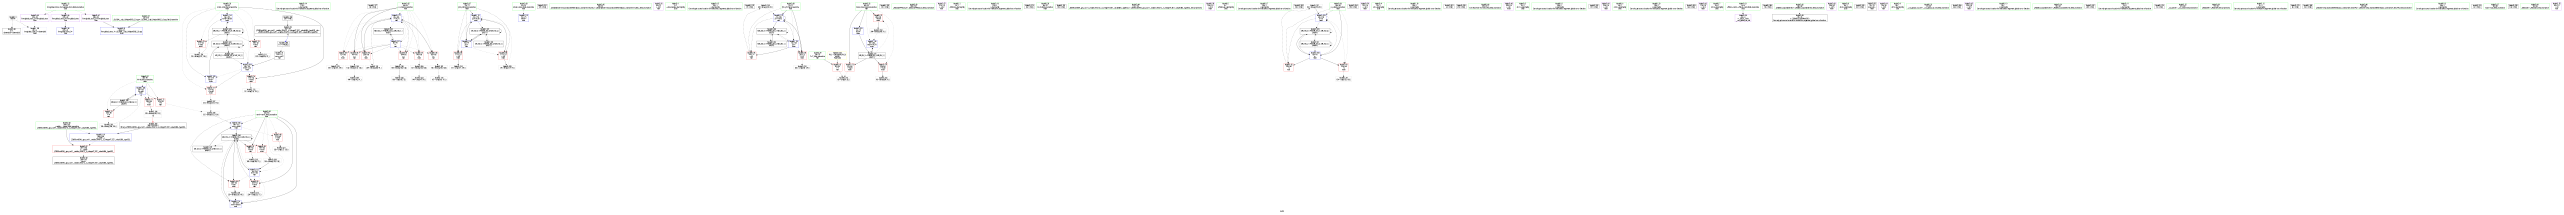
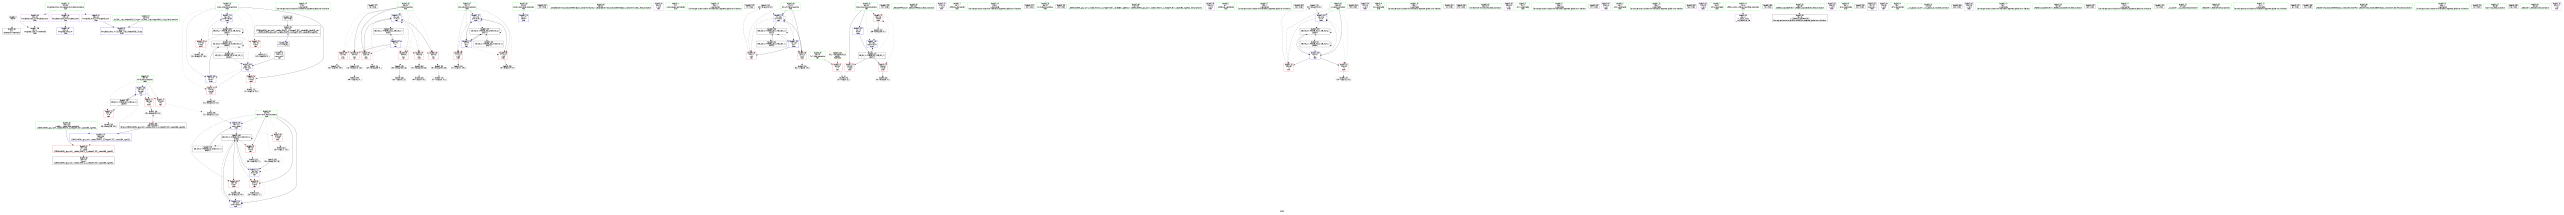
  digraph {
    fontname=Roboto
    label=SVFG
    node [color=green fontname=Roboto shape=record]
    edge [arrowhead=normal fontname=Roboto style=dotted]
    n1 [color=grey label="{NodeID: 0\nNullPtr}"]
    n2 [color=black label="{NodeID: 48\n2\<--3\ndummyVal\<--dummyVal\n}"]
    n3 [color=blue label="{NodeID: 100\n281\<--3\nllvm.global_ctors_2\<--dummyVal\nGlob }" style=dotted]
    n4 [color=red label="{NodeID: 97\n267\<--264\n\<--__x.addr\n_ZSt5floorIiEN9__gnu_cxx11__enable_ifIXsr12__is_integerIT_EE7__valueEdE6__typeES2_\n}"]
    n5 [color=black label="{NodeID: 52\n268\<--267\nconv\<--\n_ZSt5floorIiEN9__gnu_cxx11__enable_ifIXsr12__is_integerIT_EE7__valueEdE6__typeES2_\n}"]
    n6 [label="{NodeID: 14\n110\<--1\n\<--dummyObj\nCan only get source location for instruction, argument, global var or function.}"]
    n7 [color=black label="{NodeID: 277\n96 = PHI()\n}"]
    n8 [color=grey label="{NodeID: 194\n142 = Binary(141, 143, )\n}"]
    n9 [color=grey label="{NodeID: 209\n144 = cmp(142, 91, )\n}"]
    n10 [color=blue label="{NodeID: 111\n70\<--178\nj32\<--inc38\nmain\n}"]
    n11 [color=red label="{NodeID: 93\n171\<--70\n\<--j32\nmain\n}"]
    n12 [color=red label="{NodeID: 94\n177\<--70\n\<--j32\nmain\n}"]
    n13 [color=black label="{NodeID: 247\nMR_18V_3 = PHI(MR_18V_8, MR_18V_2, )\npts\{71 \}\n}"]
    n14 [color=grey label="{NodeID: 214\n172 = cmp(171, 139, )\n}"]
    n15 [color=grey label="{NodeID: 205\n178 = Binary(177, 91, )\n}"]
    n16 [color=blue label="{NodeID: 110\n70\<--91\nj32\<--\nmain\n}"]
    n17 [color=black label="{NodeID: 232\nMR_18V_2 = PHI(MR_18V_3, MR_18V_1, )\npts\{71 \}\n}"]
    n18 [label="{NodeID: 28\n52\<--53\nretval\<--retval_field_insensitive\nmain\n}"]
    n19 [color=blue label="{NodeID: 101\n52\<--75\nretval\<--\nmain\n}"]
    n20 [color=black label="{NodeID: 291\n175 = PHI()\n}"]
    n21 [color=grey label="{NodeID: 208\n125 = Binary(122, 124, )\n}"]
    n22 [color=blue label="{NodeID: 106\n64\<--125\nrem1\<--sub9\nmain\n}"]
    n23 [color=black label="{NodeID: 244\nMR_12V_4 = PHI(MR_12V_9, MR_12V_3, )\npts\{65 \}\n}"]
    n24 [color=red label="{NodeID: 80\n127\<--64\n\<--rem1\nmain\n}"]
    n25 [color=red label="{NodeID: 84\n228\<--64\n\<--rem1\nmain\n}"]
    n26 [color=blue label="{NodeID: 116\n64\<--229\nrem1\<--dec68\nmain\n}"]
    n27 [color=blue label="{NodeID: 112\n64\<--194\nrem1\<--dec\nmain\n}"]
    n28 [color=red label="{NodeID: 83\n223\<--64\n\<--rem1\nmain\n}"]
    n29 [color=red label="{NodeID: 81\n188\<--64\n\<--rem1\nmain\n}"]
-   n30 [color=red label="{NodeID: 82\n193\<--64\n\<--rem1\nmain\n}"]
    n31 [color=black label="{NodeID: 229\nMR_12V_2 = PHI(MR_12V_4, MR_12V_1, )\npts\{65 \}\n}"]
    n32 [color=grey label="{NodeID: 221\n128 = cmp(127, 129, )\n}"]
    n33 [label="{NodeID: 42\n98\<--99\n_ZSt4endlIcSt11char_traitsIcEERSt13basic_ostreamIT_T0_ES6_\<--_ZSt4endlIcSt11char_traitsIcEERSt13basic_ostreamIT_T0_ES6__field_insensitive\n}"]
    n34 [color=grey label="{NodeID: 222\n149 = cmp(147, 91, )\n}"]
    n35 [color=purple label="{NodeID: 56\n95\<--12\n\<--.str.1\nmain\n}"]
    n36 [color=red label="{NodeID: 70\n104\<--58\n\<--N\nmain\n}"]
    n37 [color=grey label="{NodeID: 200\n105 = Binary(106, 104, )\n}"]
    n38 [color=blue label="{NodeID: 103\n58\<--105\nN\<--sub\nmain\n}"]
    n39 [color=red label="{NodeID: 71\n108\<--58\n\<--N\nmain\n}"]
    n40 [color=red label="{NodeID: 72\n122\<--58\n\<--N\nmain\n}"]
    n41 [color=black label="{NodeID: 226\nMR_6V_2 = PHI(MR_6V_3, MR_6V_1, )\npts\{59 \}\n}"]
    n42 [color=grey label="{NodeID: 203\n229 = Binary(228, 195, )\n}"]
    n43 [label="{NodeID: 1\n7\<--1\n__dso_handle\<--dummyObj\nGlob }"]
    n44 [color=blue label="{NodeID: 98\n279\<--23\nllvm.global_ctors_0\<--\nGlob }"]
    n45 [label="{NodeID: 15\n118\<--1\n\<--dummyObj\nCan only get source location for instruction, argument, global var or function.}"]
    n46 [color=black label="{NodeID: 278\n97 = PHI()\n}"]
    n47 [color=grey label="{NodeID: 195\n220 = Binary(219, 91, )\n}"]
    n48 [color=blue label="{NodeID: 115\n72\<--220\nj51\<--inc63\nmain\n}"]
    n49 [color=red label="{NodeID: 95\n203\<--72\n\<--j51\nmain\n}"]
    n50 [color=red label="{NodeID: 96\n219\<--72\n\<--j51\nmain\n}"]
    n51 [color=black label="{NodeID: 248\nMR_20V_3 = PHI(MR_20V_7, MR_20V_2, )\npts\{73 \}\n}"]
    n52 [color=grey label="{NodeID: 210\n204 = cmp(203, 129, )\n}"]
    n53 [color=blue label="{NodeID: 113\n72\<--143\nj51\<--\nmain\n}"]
    n54 [color=black label="{NodeID: 233\nMR_20V_2 = PHI(MR_20V_3, MR_20V_1, )\npts\{73 \}\n}"]
    n55 [color=grey label="{NodeID: 213\n224 = cmp(223, 75, )\n}"]
    n56 [color=grey label="{NodeID: 218\n189 = cmp(188, 75, )\n}"]
    n57 [color=grey label="{NodeID: 204\n194 = Binary(193, 195, )\n}"]
    n58 [label="{NodeID: 29\n54\<--55\nT\<--T_field_insensitive\nmain\n}"]
    n59 [color=red label="{NodeID: 69\n82\<--54\n\<--T\nmain\n}"]
    n60 [color=grey label="{NodeID: 216\n83 = cmp(81, 82, )\n}"]
    n61 [color=black label="{NodeID: 292\n181 = PHI()\n}"]
    n62 [label="{NodeID: 43\n100\<--101\n_ZNSolsEPFRSoS_E\<--_ZNSolsEPFRSoS_E_field_insensitive\n}"]
    n63 [color=purple label="{NodeID: 57\n131\<--14\n\<--.str.2\nmain\n}"]
    n64 [color=grey label="{NodeID: 196\n109 = Binary(108, 110, )\n|{<s0>10}}"]
    n65 [color=black label="{NodeID: 297\n263 = PHI(109, )\n0th arg _ZSt5floorIiEN9__gnu_cxx11__enable_ifIXsr12__is_integerIT_EE7__valueEdE6__typeES2_ }"]
    n66 [color=blue label="{NodeID: 119\n264\<--263\n__x.addr\<--__x\n_ZSt5floorIiEN9__gnu_cxx11__enable_ifIXsr12__is_integerIT_EE7__valueEdE6__typeES2_\n}"]
    n67 [color=red label="{NodeID: 85\n137\<--66\n\<--i\nmain\n}"]
    n68 [color=grey label="{NodeID: 219\n138 = cmp(137, 139, )\n}"]
    n69 [label="{NodeID: 2\n8\<--1\n_ZSt3cin\<--dummyObj\nGlob }"]
    n70 [color=blue label="{NodeID: 99\n280\<--24\nllvm.global_ctors_1\<--_GLOBAL__sub_I_Marjan0003_2_0.cpp\nGlob }"]
    n71 [label="{NodeID: 16\n129\<--1\n\<--dummyObj\nCan only get source location for instruction, argument, global var or function.}"]
    n72 [color=black label="{NodeID: 279\n102 = PHI()\n}"]
    n73 [label="{NodeID: 30\n56\<--57\nD\<--D_field_insensitive\nmain\n}"]
    n74 [color=black label="{NodeID: 293\n192 = PHI()\n}"]
    n75 [label="{NodeID: 44\n112\<--113\n_ZSt5floorIiEN9__gnu_cxx11__enable_ifIXsr12__is_integerIT_EE7__valueEdE6__typeES2_\<--_ZSt5floorIiEN9__gnu_cxx11__enable_ifIXsr12__is_integerIT_EE7__valueEdE6__typeES2__field_insensitive\n}"]
    n76 [color=purple label="{NodeID: 58\n156\<--16\n\<--.str.3\nmain\n}"]
    n77 [color=red label="{NodeID: 86\n141\<--66\n\<--i\nmain\n}"]
    n78 [label="{NodeID: 3\n9\<--1\n_ZSt4cout\<--dummyObj\nGlob }"]
    n79 [label="{NodeID: 17\n139\<--1\n\<--dummyObj\nCan only get source location for instruction, argument, global var or function.}"]
    n80 [color=black label="{NodeID: 280\n103 = PHI()\n}"]
    n81 [color=grey label="{NodeID: 197\n160 = Binary(159, 91, )\n}"]
    n82 [color=blue label="{NodeID: 109\n68\<--160\nj\<--inc\nmain\n}"]
    n83 [color=red label="{NodeID: 91\n153\<--68\n\<--j\nmain\n}"]
    n84 [color=red label="{NodeID: 92\n159\<--68\n\<--j\nmain\n}"]
    n85 [color=black label="{NodeID: 235\nMR_16V_8 = PHI(MR_16V_7, MR_16V_3, )\npts\{69 \}\n}"]
    n86 [color=grey label="{NodeID: 217\n154 = cmp(153, 139, )\n}"]
    n87 [color=blue label="{NodeID: 108\n68\<--91\nj\<--\nmain\n}"]
    n88 [color=black label="{NodeID: 231\nMR_16V_2 = PHI(MR_16V_3, MR_16V_1, )\npts\{69 \}\n}"]
    n89 [color=blue label="{NodeID: 114\n62\<--212\nrem3\<--dec58\nmain\n}"]
    n90 [color=black label="{NodeID: 249\nMR_10V_7 = PHI(MR_10V_9, MR_10V_6, )\npts\{63 \}\n}"]
    n91 [color=red label="{NodeID: 78\n206\<--62\n\<--rem3\nmain\n}"]
    n92 [color=red label="{NodeID: 79\n211\<--62\n\<--rem3\nbasic\n}"]
    n93 [color=black label="{NodeID: 243\nMR_10V_6 = PHI(MR_10V_10, MR_10V_5, )\npts\{63 \}\n}"]
    n94 [color=grey label="{NodeID: 211\n207 = cmp(206, 75, )\n}"]
    n95 [color=grey label="{NodeID: 193\n212 = Binary(211, 195, )\n}"]
    n96 [color=black label="{NodeID: 228\nMR_10V_2 = PHI(MR_10V_6, MR_10V_1, )\npts\{63 \}\n}"]
    n97 [label="{NodeID: 31\n58\<--59\nN\<--N_field_insensitive\nmain\n}"]
    n98 [color=black label="{NodeID: 294\n199 = PHI()\n}"]
    n99 [label="{NodeID: 45\n264\<--265\n__x.addr\<--__x.addr_field_insensitive\n_ZSt5floorIiEN9__gnu_cxx11__enable_ifIXsr12__is_integerIT_EE7__valueEdE6__typeES2_\n}"]
    n100 [color=purple label="{NodeID: 59\n191\<--16\n\<--.str.3\nmain\n}"]
    n101 [color=red label="{NodeID: 73\n81\<--60\n\<--tnum\nmain\n}"]
    n102 [color=red label="{NodeID: 87\n146\<--66\n\<--i\nmain\n}"]
    n103 [color=grey label="{NodeID: 206\n147 = Binary(146, 148, )\n}"]
    n104 [label="{NodeID: 4\n10\<--1\n.str\<--dummyObj\nGlob }"]
    n105 [label="{NodeID: 18\n143\<--1\n\<--dummyObj\nCan only get source location for instruction, argument, global var or function.}"]
    n106 [color=black label="{NodeID: 281\n34 = PHI()\n}"]
    n107 [color=grey label="{NodeID: 198\n185 = Binary(184, 143, )\n}"]
    n108 [color=grey label="{NodeID: 220\n186 = cmp(185, 75, )\n}"]
    n109 [label="{NodeID: 32\n60\<--61\ntnum\<--tnum_field_insensitive\nmain\n}"]
    n110 [color=red label="{NodeID: 74\n89\<--60\n\<--tnum\nmain\n}"]
    n111 [color=red label="{NodeID: 75\n243\<--60\n\<--tnum\nmain\n}"]
    n112 [color=blue label="{NodeID: 102\n60\<--75\ntnum\<--\nmain\n}"]
    n113 [color=blue label="{NodeID: 118\n60\<--244\ntnum\<--inc78\nmain\n}"]
    n114 [color=grey label="{NodeID: 202\n90 = Binary(89, 91, )\n}"]
    n115 [color=grey label="{NodeID: 192\n244 = Binary(243, 91, )\n}"]
    n116 [color=black label="{NodeID: 227\nMR_8V_3 = PHI(MR_8V_4, MR_8V_2, )\npts\{61 \}\n}"]
    n117 [color=black label="{NodeID: 295\n210 = PHI()\n}"]
    n118 [color=grey label="{NodeID: 212\n117 = cmp(116, 118, )\n}"]
    n119 [label="{NodeID: 46\n270\<--271\nllvm.floor.f64\<--llvm.floor.f64_field_insensitive\n}"]
    n120 [color=purple label="{NodeID: 60\n209\<--16\n\<--.str.3\nmain\n}"]
    n121 [color=yellow label="{NodeID: 254\n4V_1 = ENCHI(MR_4V_0)\npts\{55 \}\nFun[main]}" style=double]
    n122 [color=red label="{NodeID: 88\n165\<--66\n\<--i\nmain\n}"]
    n123 [color=grey label="{NodeID: 201\n166 = Binary(165, 148, )\n}"]
    n124 [color=grey label="{NodeID: 215\n167 = cmp(166, 110, )\n}"]
    n125 [label="{NodeID: 5\n12\<--1\n.str.1\<--dummyObj\nGlob }"]
    n126 [label="{NodeID: 19\n148\<--1\n\<--dummyObj\nCan only get source location for instruction, argument, global var or function.}"]
    n127 [color=black label="{NodeID: 282\n157 = PHI()\n}"]
    n128 [color=grey label="{NodeID: 199\n239 = Binary(238, 91, )\n}"]
    n129 [color=blue label="{NodeID: 117\n66\<--239\ni\<--inc75\nmain\n}"]
    n130 [color=red label="{NodeID: 89\n184\<--66\n\<--i\nmain\n}"]
    n131 [color=red label="{NodeID: 90\n238\<--66\n\<--i\nmain\n}"]
    n132 [color=black label="{NodeID: 230\nMR_14V_2 = PHI(MR_14V_4, MR_14V_1, )\npts\{67 \}\n}"]
    n133 [color=blue label="{NodeID: 107\n66\<--91\ni\<--\nmain\n}"]
    n134 [label="{NodeID: 33\n62\<--63\nrem3\<--rem3_field_insensitive\nmain\n}"]
    n135 [color=red label="{NodeID: 76\n116\<--62\n\<--rem3\nmain\n}"]
    n136 [color=red label="{NodeID: 77\n123\<--62\n\<--rem3\nmain\n}"]
    n137 [color=blue label="{NodeID: 104\n62\<--114\nrem3\<--conv\nmain\n}"]
    n138 [color=blue label="{NodeID: 105\n62\<--118\nrem3\<--\nmain\n}"]
    n139 [color=grey label="{NodeID: 207\n124 = Binary(123, 110, )\n}"]
    n140 [color=black label="{NodeID: 296\n269 = PHI()\n}"]
    n141 [color=black label="{NodeID: 53\n262\<--269\n_ZSt5floorIiEN9__gnu_cxx11__enable_ifIXsr12__is_integerIT_EE7__valueEdE6__typeES2__ret\<--\n_ZSt5floorIiEN9__gnu_cxx11__enable_ifIXsr12__is_integerIT_EE7__valueEdE6__typeES2_\n|{<s0>10}}"]
    n142 [color=black label="{NodeID: 288\n111 = PHI(262, )\n}"]
    n143 [color=black label="{NodeID: 51\n114\<--111\nconv\<--call7\nmain\n}"]
    n144 [label="{NodeID: 47\n24\<--275\n_GLOBAL__sub_I_Marjan0003_2_0.cpp\<--_GLOBAL__sub_I_Marjan0003_2_0.cpp_field_insensitive\n}"]
    n145 [color=purple label="{NodeID: 61\n226\<--16\n\<--.str.3\nmain\n}"]
    n146 [label="{NodeID: 6\n14\<--1\n.str.2\<--dummyObj\nGlob }"]
    n147 [label="{NodeID: 20\n195\<--1\n\<--dummyObj\nCan only get source location for instruction, argument, global var or function.}"]
    n148 [color=black label="{NodeID: 283\n163 = PHI()\n}"]
    n149 [label="{NodeID: 34\n64\<--65\nrem1\<--rem1_field_insensitive\nmain\n}"]
    n150 [color=purple label="{NodeID: 62\n174\<--18\n\<--.str.4\nmain\n}"]
    n151 [label="{NodeID: 7\n16\<--1\n.str.3\<--dummyObj\nGlob }"]
    n152 [label="{NodeID: 21\n4\<--6\n_ZStL8__ioinit\<--_ZStL8__ioinit_field_insensitive\nGlob }"]
    n153 [color=purple label="{NodeID: 54\n33\<--4\n\<--_ZStL8__ioinit\n__cxx_global_var_init\n}"]
    n154 [color=black label="{NodeID: 284\n216 = PHI()\n}"]
    n155 [label="{NodeID: 35\n66\<--67\ni\<--i_field_insensitive\nmain\n}"]
    n156 [color=black label="{NodeID: 49\n35\<--36\n\<--_ZNSt8ios_base4InitD1Ev\nCan only get source location for instruction, argument, global var or function.}"]
    n157 [color=purple label="{NodeID: 63\n198\<--20\n\<--.str.5\nmain\n}"]
    n158 [label="{NodeID: 8\n18\<--1\n.str.4\<--dummyObj\nGlob }"]
    n159 [label="{NodeID: 22\n22\<--26\nllvm.global_ctors\<--llvm.global_ctors_field_insensitive\nGlob }"]
    n160 [color=purple label="{NodeID: 66\n279\<--22\nllvm.global_ctors_0\<--llvm.global_ctors\nGlob }"]
    n161 [color=purple label="{NodeID: 67\n280\<--22\nllvm.global_ctors_1\<--llvm.global_ctors\nGlob }"]
    n162 [color=purple label="{NodeID: 68\n281\<--22\nllvm.global_ctors_2\<--llvm.global_ctors\nGlob }"]
    n163 [color=black label="{NodeID: 285\n227 = PHI()\n}"]
    n164 [label="{NodeID: 36\n68\<--69\nj\<--j_field_insensitive\nmain\n}"]
    n165 [color=black label="{NodeID: 50\n51\<--75\nmain_ret\<--\nmain\n}"]
    n166 [color=purple label="{NodeID: 64\n215\<--20\n\<--.str.5\nmain\n}"]
    n167 [label="{NodeID: 9\n20\<--1\n.str.5\<--dummyObj\nGlob }"]
    n168 [label="{NodeID: 23\n27\<--28\n__cxx_global_var_init\<--__cxx_global_var_init_field_insensitive\n}"]
    n169 [color=black label="{NodeID: 286\n233 = PHI()\n}"]
    n170 [label="{NodeID: 37\n70\<--71\nj32\<--j32_field_insensitive\nmain\n}"]
    n171 [color=purple label="{NodeID: 65\n232\<--20\n\<--.str.5\nmain\n}"]
    n172 [label="{NodeID: 10\n23\<--1\n\<--dummyObj\nCan only get source location for instruction, argument, global var or function.}"]
    n173 [label="{NodeID: 24\n31\<--32\n_ZNSt8ios_base4InitC1Ev\<--_ZNSt8ios_base4InitC1Ev_field_insensitive\n}"]
    n174 [color=black label="{NodeID: 287\n235 = PHI()\n}"]
    n175 [label="{NodeID: 38\n72\<--73\nj51\<--j51_field_insensitive\nmain\n}"]
    n176 [label="{NodeID: 11\n75\<--1\n\<--dummyObj\nCan only get source location for instruction, argument, global var or function.}"]
    n177 [color=black label="{NodeID: 274\n76 = PHI()\n}"]
    n178 [label="{NodeID: 25\n37\<--38\n__cxa_atexit\<--__cxa_atexit_field_insensitive\n}"]
    n179 [label="{NodeID: 39\n77\<--78\n_ZNSirsERi\<--_ZNSirsERi_field_insensitive\n}"]
    n180 [label="{NodeID: 12\n91\<--1\n\<--dummyObj\nCan only get source location for instruction, argument, global var or function.}"]
    n181 [color=black label="{NodeID: 275\n86 = PHI()\n}"]
    n182 [label="{NodeID: 26\n36\<--42\n_ZNSt8ios_base4InitD1Ev\<--_ZNSt8ios_base4InitD1Ev_field_insensitive\n}"]
    n183 [color=black label="{NodeID: 289\n132 = PHI()\n}"]
    n184 [label="{NodeID: 40\n87\<--88\n_ZStlsISt11char_traitsIcEERSt13basic_ostreamIcT_ES5_PKc\<--_ZStlsISt11char_traitsIcEERSt13basic_ostreamIcT_ES5_PKc_field_insensitive\n}"]
    n185 [label="{NodeID: 13\n106\<--1\n\<--dummyObj\nCan only get source location for instruction, argument, global var or function.}"]
    n186 [color=black label="{NodeID: 276\n92 = PHI()\n}"]
    n187 [label="{NodeID: 27\n49\<--50\nmain\<--main_field_insensitive\n}"]
    n188 [color=black label="{NodeID: 290\n133 = PHI()\n}"]
    n189 [label="{NodeID: 41\n93\<--94\n_ZNSolsEi\<--_ZNSolsEi_field_insensitive\n}"]
    n190 [color=purple label="{NodeID: 55\n85\<--10\n\<--.str\nmain\n}"]
    n1 -> n2 [arrowhead=diamond style=dashed]
    n1 -> n3 [arrowhead=diamond style=dashed]
    n4 -> n5
    n8 -> n9 [arrowhead=diamond]
    n10 -> n10
    n10 -> n11 [style=dashed]
    n10 -> n12 [arrowhead=diamond style=solid]
    n10 -> n13 [arrowhead=diamond style=dashed]
    n11 -> n14 [arrowhead=diamond style=solid]
    n12 -> n15 [style=solid]
    n13 -> n13 [style=solid]
    n13 -> n16 [arrowhead=diamond style=solid]
    n13 -> n17 [style=dashed]
    n15 -> n10
    n16 -> n10 [arrowhead=diamond style=solid]
    n16 -> n11
    n16 -> n12 [arrowhead=diamond]
    n16 -> n13 [arrowhead=diamond style=solid]
    n17 -> n13 [style=dashed]
    n18 -> n19 [style=dashed]
    n21 -> n22 [style=dashed]
    n22 -> n23 [arrowhead=diamond style=solid]
    n22 -> n24
    n23 -> n23 [arrowhead=diamond style=dashed]
    n23 -> n25 [arrowhead=diamond style=solid]
    n23 -> n26 [arrowhead=diamond style=dashed]
    n23 -> n27 [style=solid]
    n23 -> n28 [arrowhead=diamond style=dashed]
    n23 -> n29 [style=dashed]
-   n23 -> n30 [style=dashed]
    n23 -> n31 [arrowhead=diamond]
    n24 -> n32 [arrowhead=diamond style=dashed]
    n25 -> n42 [arrowhead=diamond style=dashed]
    n26 -> n23 [arrowhead=diamond style=solid]
    n27 -> n23 [arrowhead=diamond]
    n27 -> n25
    n27 -> n26 [arrowhead=diamond]
    n27 -> n28 [arrowhead=diamond]
    n28 -> n55
    n29 -> n56 [style=dashed]
-   n30 -> n57 [arrowhead=diamond style=dashed]
    n31 -> n22 [arrowhead=diamond style=solid]
    n36 -> n37
    n37 -> n38
    n38 -> n39
    n38 -> n40 [style=dashed]
    n38 -> n41 [arrowhead=diamond style=solid]
    n39 -> n64 [style=solid]
    n40 -> n21
    n41 -> n36 [arrowhead=diamond style=dashed]
    n41 -> n38 [arrowhead=diamond style=dashed]
    n42 -> n26 [arrowhead=diamond]
    n47 -> n48
    n48 -> n48 [style=solid]
    n48 -> n49 [arrowhead=diamond style=solid]
    n48 -> n50 [style=dashed]
    n48 -> n51 [style=solid]
    n49 -> n52 [arrowhead=diamond]
    n50 -> n47 [style=dashed]
    n51 -> n51
    n51 -> n53
    n51 -> n54 [arrowhead=diamond]
    n53 -> n48 [style=dashed]
    n53 -> n49 [arrowhead=diamond]
    n53 -> n50 [style=solid]
    n53 -> n51 [style=dashed]
    n54 -> n51 [style=solid]
    n57 -> n27 [arrowhead=diamond style=solid]
    n58 -> n59 [style=solid]
    n59 -> n60 [style=dashed]
    n64 -> n65 [color=red style=solid tailport=s0]
    n65 -> n66 [style=solid]
    n66 -> n4
    n67 -> n68
    n77 -> n8
    n81 -> n82 [style=solid]
    n82 -> n82 [arrowhead=diamond style=dashed]
    n82 -> n83
    n82 -> n84 [style=dashed]
    n82 -> n85 [arrowhead=diamond style=dashed]
    n83 -> n86 [arrowhead=diamond style=dashed]
    n84 -> n81 [arrowhead=diamond style=dashed]
    n85 -> n85 [style=dashed]
    n85 -> n87 [arrowhead=diamond style=solid]
    n85 -> n88
    n87 -> n82 [style=dashed]
    n87 -> n83 [arrowhead=diamond style=solid]
    n87 -> n84 [style=solid]
    n87 -> n85 [style=dashed]
    n88 -> n85
    n88 -> n87 [style=dashed]
    n88 -> n88 [arrowhead=diamond style=solid]
    n89 -> n90 [arrowhead=diamond style=dashed]
    n90 -> n89 [arrowhead=diamond]
    n90 -> n90 [arrowhead=diamond style=solid]
    n90 -> n91 [style=dashed]
    n90 -> n92 [style=dashed]
    n90 -> n93
    n91 -> n94
    n92 -> n95 [style=dashed]
    n93 -> n90 [arrowhead=diamond style=dashed]
    n93 -> n93
    n93 -> n96 [arrowhead=diamond style=solid]
    n95 -> n89 [arrowhead=diamond style=dashed]
    n96 -> n137 [style=dashed]
    n97 -> n36 [arrowhead=diamond]
    n97 -> n38 [arrowhead=diamond]
    n97 -> n39 [arrowhead=diamond style=dashed]
    n97 -> n40 [style=dashed]
    n99 -> n4 [arrowhead=diamond style=solid]
    n99 -> n66 [arrowhead=diamond]
    n101 -> n60
    n102 -> n103 [arrowhead=diamond style=dashed]
    n103 -> n34
    n107 -> n108 [style=solid]
    n109 -> n101 [arrowhead=diamond style=solid]
    n109 -> n110
    n109 -> n111 [style=dashed]
    n109 -> n112 [arrowhead=diamond style=solid]
    n109 -> n113
    n110 -> n114 [arrowhead=diamond style=solid]
    n111 -> n115 [style=solid]
    n112 -> n116 [arrowhead=diamond style=solid]
    n113 -> n116
    n115 -> n113
    n116 -> n101 [style=solid]
    n116 -> n110 [style=solid]
    n116 -> n111 [arrowhead=diamond]
    n116 -> n113 [arrowhead=diamond style=solid]
    n121 -> n59 [style=solid]
    n122 -> n123 [arrowhead=diamond]
    n123 -> n124 [style=dashed]
    n128 -> n129 [arrowhead=diamond style=dashed]
    n129 -> n67 [arrowhead=diamond]
    n129 -> n77
    n129 -> n102 [style=dashed]
    n129 -> n122 [arrowhead=diamond style=solid]
    n129 -> n129 [arrowhead=diamond style=dashed]
    n129 -> n130 [style=dashed]
    n129 -> n131 [arrowhead=diamond style=solid]
    n129 -> n132 [arrowhead=diamond]
    n130 -> n107 [arrowhead=diamond]
    n131 -> n128 [arrowhead=diamond]
    n132 -> n133
    n133 -> n67
    n133 -> n77 [style=solid]
    n133 -> n102 [arrowhead=diamond style=dashed]
    n133 -> n122
    n133 -> n129 [arrowhead=diamond]
    n133 -> n130 [style=dashed]
    n133 -> n131 [style=dashed]
    n133 -> n132 [style=solid]
    n134 -> n89 [arrowhead=diamond style=dashed]
    n134 -> n91
    n134 -> n92 [arrowhead=diamond]
    n134 -> n135 [style=solid]
    n134 -> n136 [arrowhead=diamond]
    n134 -> n137 [arrowhead=diamond]
    n134 -> n138 [arrowhead=diamond style=dashed]
    n135 -> n118 [style=solid]
    n136 -> n139 [style=dashed]
    n137 -> n93 [arrowhead=diamond]
    n137 -> n135 [arrowhead=diamond]
    n137 -> n136 [arrowhead=diamond style=dashed]
    n137 -> n138
    n138 -> n93 [arrowhead=diamond style=solid]
    n138 -> n136
    n139 -> n21 [style=dashed]
    n140 -> n141 [style=solid]
    n141 -> n142 [arrowhead=diamond color=blue style=solid tailport=s0]
    n142 -> n143 [arrowhead=diamond]
    n143 -> n137 [arrowhead=diamond style=solid]
    n144 -> n70 [arrowhead=diamond style=solid]
    n149 -> n22 [style=dashed]
    n149 -> n24 [arrowhead=diamond]
    n149 -> n25 [arrowhead=diamond style=dashed]
    n149 -> n26 [arrowhead=diamond style=solid]
    n149 -> n27 [arrowhead=diamond]
    n149 -> n28 [arrowhead=diamond style=solid]
    n149 -> n29 [style=solid]
-   n149 -> n30
    n152 -> n153 [arrowhead=diamond style=solid]
    n155 -> n67
    n155 -> n77 [arrowhead=diamond style=solid]
    n155 -> n102
    n155 -> n122
    n155 -> n129
    n155 -> n130
    n155 -> n131 [style=solid]
    n155 -> n133
    n159 -> n160 [arrowhead=diamond]
    n159 -> n161 [arrowhead=diamond]
    n159 -> n162 [style=dashed]
    n160 -> n44 [arrowhead=diamond style=solid]
    n161 -> n70 [style=solid]
    n162 -> n3
    n164 -> n82 [style=dashed]
    n164 -> n83 [arrowhead=diamond]
    n164 -> n84 [style=dashed]
    n164 -> n87 [style=solid]
    n170 -> n10 [style=solid]
    n170 -> n11 [arrowhead=diamond style=dashed]
    n170 -> n12 [style=dashed]
    n170 -> n16 [arrowhead=diamond style=dashed]
    n175 -> n48 [style=solid]
    n175 -> n49 [style=solid]
    n175 -> n50 [style=dashed]
    n175 -> n53 [arrowhead=diamond]
    n182 -> n156
  }
